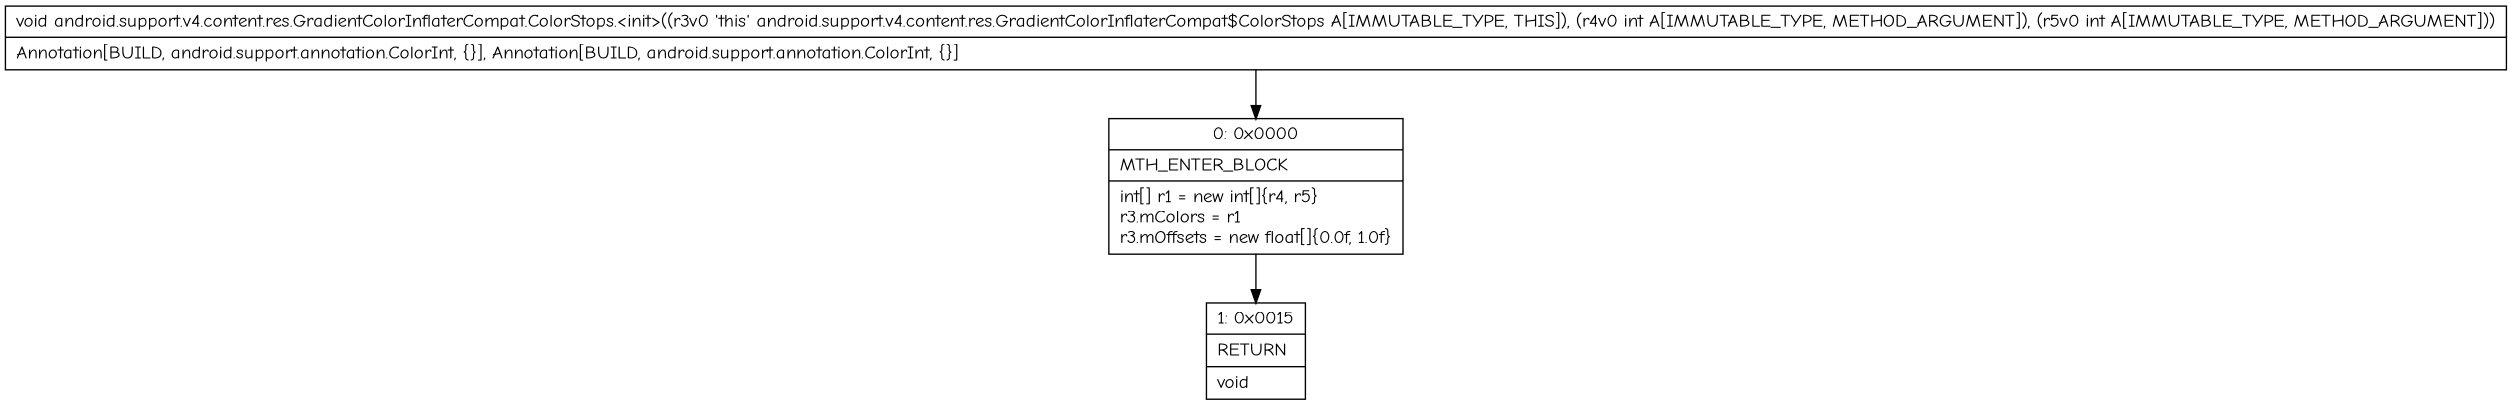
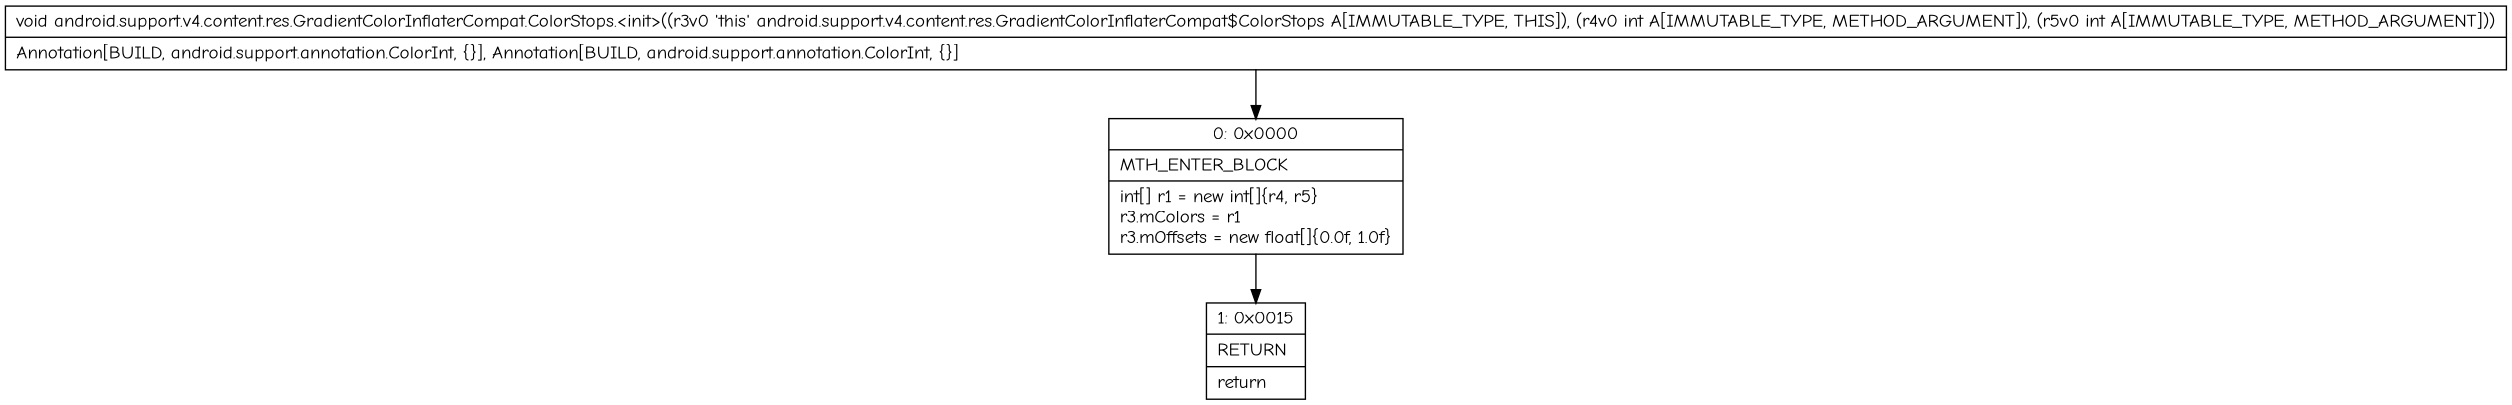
  digraph {
    fontname="Comic Neue"
    node [shape=record fontname="Comic Neue"]
    edge [fontname="Comic Neue"]
    n1 [label="{0\:\ 0x0000|MTH_ENTER_BLOCK\l|int[] r1 = new int[]\{r4, r5\}\lr3.mColors = r1\lr3.mOffsets = new float[]\{0.0f, 1.0f\}\l}"]
-   n2 [label="{1\:\ 0x0015|RETURN\l|void\l}"]
+   n2 [label="{1\:\ 0x0015|RETURN\l|return\l}"]
    n3 [label="{void android.support.v4.content.res.GradientColorInflaterCompat.ColorStops.\<init\>((r3v0 'this' android.support.v4.content.res.GradientColorInflaterCompat$ColorStops A[IMMUTABLE_TYPE, THIS]), (r4v0 int A[IMMUTABLE_TYPE, METHOD_ARGUMENT]), (r5v0 int A[IMMUTABLE_TYPE, METHOD_ARGUMENT]))  | Annotation[BUILD, android.support.annotation.ColorInt, \{\}], Annotation[BUILD, android.support.annotation.ColorInt, \{\}]\l}"]
    n1 -> n2
    n3 -> n1
  }
